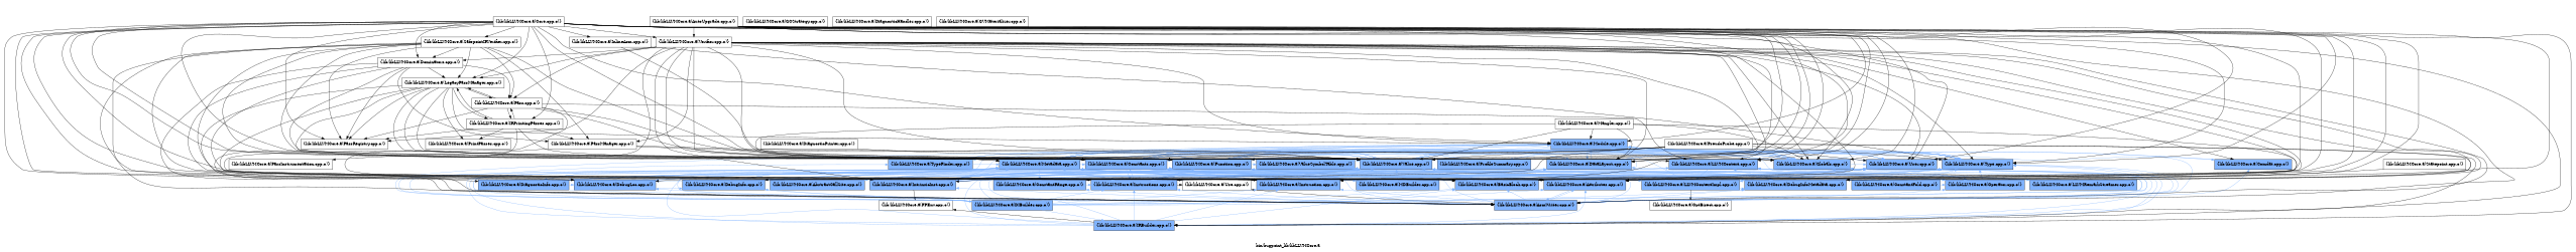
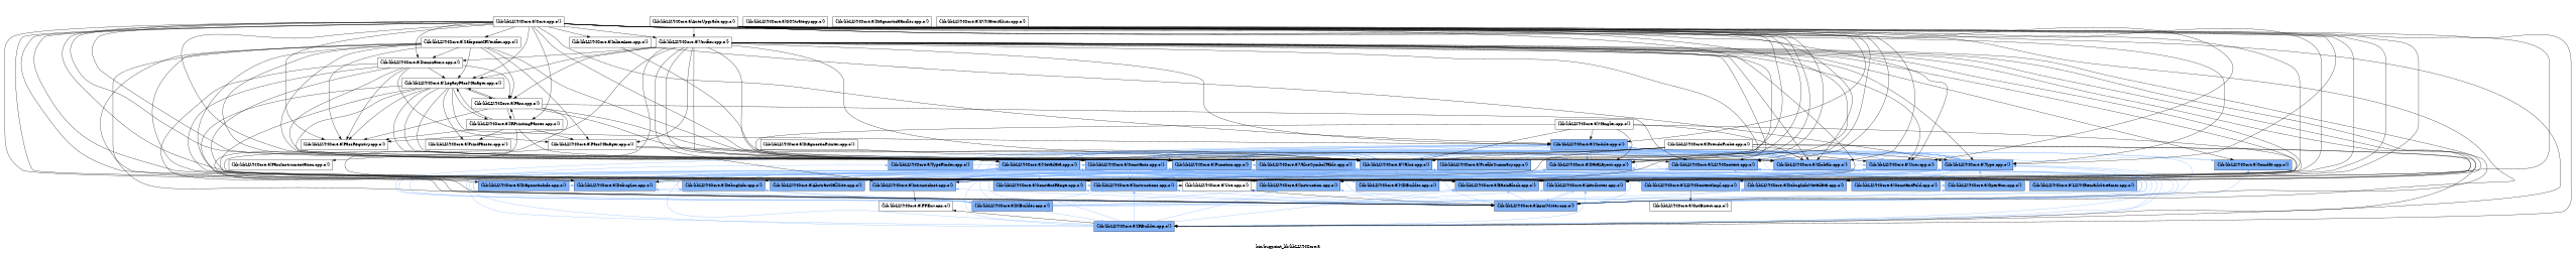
  digraph {
    label="bin/bugpoint_lib/libLLVMCore.a"
    rankdir=TB
    node [fillcolor="0.600000 0.5 1" group=1 shape=box style=filled]
    edge [color="0.600000 0.5 1"]
    n1 [label="{lib/libLLVMCore.a(Module.cpp.o)}"]
    n2 [label="{lib/libLLVMCore.a(LLVMContext.cpp.o)}"]
    n3 [label="{lib/libLLVMCore.a(Metadata.cpp.o)}"]
    n4 [label="{lib/libLLVMCore.a(Comdat.cpp.o)}"]
    n5 [label="{lib/libLLVMCore.a(Constants.cpp.o)}"]
    n6 [label="{lib/libLLVMCore.a(DataLayout.cpp.o)}"]
    n7 [label="{lib/libLLVMCore.a(Function.cpp.o)}"]
    n8 [label="{lib/libLLVMCore.a(Globals.cpp.o)}"]
    n9 [label="{lib/libLLVMCore.a(ProfileSummary.cpp.o)}"]
    n10 [label="{lib/libLLVMCore.a(Type.cpp.o)}"]
    n11 [label="{lib/libLLVMCore.a(TypeFinder.cpp.o)}"]
    n12 [label="{lib/libLLVMCore.a(User.cpp.o)}"]
    n13 [label="{lib/libLLVMCore.a(Value.cpp.o)}"]
    n14 [label="{lib/libLLVMCore.a(ValueSymbolTable.cpp.o)}"]
    n15 [label="{lib/libLLVMCore.a(LLVMContextImpl.cpp.o)}"]
    n16 [label="{lib/libLLVMCore.a(LLVMRemarkStreamer.cpp.o)}"]
    n17 [label="{lib/libLLVMCore.a(DiagnosticInfo.cpp.o)}"]
    n18 [label="{lib/libLLVMCore.a(MDBuilder.cpp.o)}"]
    n19 [label="{lib/libLLVMCore.a(ConstantRange.cpp.o)}"]
    n20 [label="{lib/libLLVMCore.a(DebugInfoMetadata.cpp.o)}"]
    n21 [label="{lib/libLLVMCore.a(DebugLoc.cpp.o)}"]
    n22 [label="{lib/libLLVMCore.a(Instructions.cpp.o)}"]
    n23 [label="{lib/libLLVMCore.a(ConstantFold.cpp.o)}"]
    n24 [label="{lib/libLLVMCore.a(Instruction.cpp.o)}"]
    n25 [label="{lib/libLLVMCore.a(Operator.cpp.o)}"]
    n26 [label="{lib/libLLVMCore.a(IntrinsicInst.cpp.o)}"]
    n27 [label="{lib/libLLVMCore.a(AbstractCallSite.cpp.o)}"]
    n28 [label="{lib/libLLVMCore.a(Attributes.cpp.o)}"]
    n29 [label="{lib/libLLVMCore.a(BasicBlock.cpp.o)}"]
    n30 [group=0 label="{lib/libLLVMCore.a(Use.cpp.o)}" fillcolor="" style=""]
    n31 [label="{lib/libLLVMCore.a(DebugInfo.cpp.o)}"]
    n32 [group=0 label="{lib/libLLVMCore.a(OptBisect.cpp.o)}" fillcolor="" style=""]
    n33 [label="{lib/libLLVMCore.a(AsmWriter.cpp.o)}"]
    n34 [group=0 label="{lib/libLLVMCore.a(FPEnv.cpp.o)}" fillcolor="" style=""]
    n35 [label="{lib/libLLVMCore.a(DIBuilder.cpp.o)}"]
    n36 [label="{lib/libLLVMCore.a(IRBuilder.cpp.o)}"]
    n37 [group=0 label="{lib/libLLVMCore.a(Verifier.cpp.o)}" fillcolor="" style=""]
    n38 [group=0 label="{lib/libLLVMCore.a(LegacyPassManager.cpp.o)}" fillcolor="" style=""]
    n39 [group=0 label="{lib/libLLVMCore.a(Dominators.cpp.o)}" fillcolor="" style=""]
    n40 [group=0 label="{lib/libLLVMCore.a(Pass.cpp.o)}" fillcolor="" style=""]
    n41 [group=0 label="{lib/libLLVMCore.a(PassManager.cpp.o)}" fillcolor="" style=""]
    n42 [group=0 label="{lib/libLLVMCore.a(PassRegistry.cpp.o)}" fillcolor="" style=""]
    n43 [group=0 label="{lib/libLLVMCore.a(IRPrintingPasses.cpp.o)}" fillcolor="" style=""]
    n44 [group=0 label="{lib/libLLVMCore.a(PrintPasses.cpp.o)}" fillcolor="" style=""]
    n45 [group=0 label="{lib/libLLVMCore.a(PassInstrumentation.cpp.o)}" fillcolor="" style=""]
    n46 [group=0 label="{lib/libLLVMCore.a(Core.cpp.o)}" fillcolor="" style=""]
    n47 [group=0 label="{lib/libLLVMCore.a(InlineAsm.cpp.o)}" fillcolor="" style=""]
    n48 [group=0 label="{lib/libLLVMCore.a(SafepointIRVerifier.cpp.o)}" fillcolor="" style=""]
    n49 [group=0 label="{lib/libLLVMCore.a(Mangler.cpp.o)}" fillcolor="" style=""]
    n50 [group=0 label="{lib/libLLVMCore.a(DiagnosticPrinter.cpp.o)}" fillcolor="" style=""]
    n51 [group=0 label="{lib/libLLVMCore.a(GCStrategy.cpp.o)}" fillcolor="" style=""]
    n52 [group=0 label="{lib/libLLVMCore.a(DiagnosticHandler.cpp.o)}" fillcolor="" style=""]
    n53 [group=0 label="{lib/libLLVMCore.a(AutoUpgrade.cpp.o)}" fillcolor="" style=""]
    n54 [group=0 label="{lib/libLLVMCore.a(PseudoProbe.cpp.o)}" fillcolor="" style=""]
-   n55 [group=0 label="{lib/libLLVMCore.a(Statepoint.cpp.o)}" fillcolor="" style=""]
    n56 [group=0 label="{lib/libLLVMCore.a(GVMaterializer.cpp.o)}" fillcolor="" style=""]
    subgraph sub_1 {
      rank=same
      n1
    }
    subgraph sub_2 {
      rank=same
      n2
      n3
      n4
      n5
      n6
      n7
      n8
      n9
      n10
      n11
      n12
      n13
      n14
    }
    subgraph sub_3 {
      rank=same
      n15
      n16
      n17
      n18
      n19
      n20
      n21
      n22
      n23
      n24
      n25
      n26
      n27
      n28
      n29
      n30
      n31
    }
    subgraph sub_4 {
      rank=same
      n32
      n33
      n34
      n35
    }
    subgraph sub_5 {
      rank=same
      n1
    }
    subgraph sub_6 {
      rank=same
      n2
      n3
      n4
      n5
      n6
      n7
      n8
      n9
      n10
      n11
      n12
      n13
      n14
    }
    subgraph sub_7 {
      rank=same
      n15
      n16
      n17
      n18
      n19
      n20
      n21
      n22
      n23
      n24
      n25
      n26
      n27
      n28
      n29
      n30
      n31
    }
    subgraph sub_8 {
      rank=same
      n32
      n33
      n34
      n35
    }
    n1 -> n2
    n1 -> n3
    n1 -> n4
    n1 -> n5
    n1 -> n6
    n1 -> n7
    n1 -> n8
    n1 -> n9
    n1 -> n10
    n1 -> n11
    n1 -> n12
    n1 -> n13
    n1 -> n14
    n2 -> n15
    n2 -> n16
    n2 -> n17
    n3 -> n1
    n3 -> n2
    n3 -> n5
    n3 -> n10
    n3 -> n13
    n3 -> n15
    n3 -> n18
    n3 -> n19
    n3 -> n20
    n3 -> n21
    n4 -> n1
    n5 -> n7
    n5 -> n8
    n5 -> n10
    n5 -> n12
    n5 -> n13
    n5 -> n22
    n5 -> n23
    n5 -> n24
    n5 -> n25
    n6 -> n1
    n6 -> n8
    n6 -> n10
    n7 -> n1
    n7 -> n2
    n7 -> n3
    n7 -> n5
    n7 -> n6
    n7 -> n8
    n7 -> n10
    n7 -> n12
    n7 -> n13
    n7 -> n14
    n7 -> n18
    n7 -> n22
    n7 -> n26
    n7 -> n27
    n7 -> n28
    n7 -> n29
    n8 -> n1
    n8 -> n3
    n8 -> n5
    n8 -> n7
    n8 -> n10
    n8 -> n12
    n8 -> n13
    n8 -> n19
    n9 -> n3
    n9 -> n5
    n9 -> n10
    n10 -> n5
    n11 -> n3
    n11 -> n7
    n11 -> n8
    n12 -> n26
    n12 -> n30 [color=""]
    n13 -> n2
    n13 -> n3
    n13 -> n5
    n13 -> n6
    n13 -> n7
    n13 -> n8
    n13 -> n10
    n13 -> n12
    n13 -> n14
    n13 -> n15
    n13 -> n22
    n13 -> n24
    n13 -> n25
    n13 -> n26
    n13 -> n28
    n13 -> n29
    n13 -> n30 [color=""]
    n13 -> n31
    n14 -> n13
    n15 -> n1
    n15 -> n3
    n15 -> n5
    n15 -> n12
    n15 -> n13
    n15 -> n20
    n15 -> n32 [color=""]
    n16 -> n2
    n16 -> n13
    n16 -> n17
    n17 -> n2
    n17 -> n3
    n17 -> n7
    n17 -> n13
    n17 -> n21
    n17 -> n24
    n17 -> n33
    n18 -> n3
    n18 -> n5
    n18 -> n10
    n18 -> n13
    n19 -> n22
    n20 -> n2
    n20 -> n3
    n20 -> n5
    n20 -> n10
    n20 -> n15
    n21 -> n3
    n21 -> n20
    n21 -> n31
    n22 -> n1
    n22 -> n3
    n22 -> n5
    n22 -> n6
    n22 -> n7
    n22 -> n10
    n22 -> n12
    n22 -> n13
    n22 -> n15
    n22 -> n18
    n22 -> n24
    n22 -> n25
    n22 -> n28
    n22 -> n29
    n22 -> n30 [color=""]
    n23 -> n1
    n23 -> n5
    n23 -> n7
    n23 -> n8
    n23 -> n10
    n23 -> n13
    n23 -> n22
    n23 -> n25
    n24 -> n3
    n24 -> n5
    n24 -> n12
    n24 -> n13
    n24 -> n22
    n24 -> n28
    n24 -> n29
    n25 -> n5
    n25 -> n6
    n25 -> n10
    n26 -> n1
    n26 -> n3
    n26 -> n5
    n26 -> n6
    n26 -> n7
    n26 -> n10
    n26 -> n12
    n26 -> n13
    n26 -> n20
    n26 -> n22
    n26 -> n24
    n26 -> n25
    n26 -> n29
    n26 -> n34 [color=""]
    n27 -> n3
    n27 -> n5
    n27 -> n12
    n27 -> n22
    n28 -> n7
    n28 -> n33
    n29 -> n3
    n29 -> n5
    n29 -> n10
    n29 -> n12
    n29 -> n13
    n29 -> n14
    n29 -> n22
    n29 -> n24
    n31 -> n1
    n31 -> n3
    n31 -> n7
    n31 -> n13
    n31 -> n20
    n31 -> n21
    n31 -> n24
    n31 -> n35
    n33 -> n1
    n33 -> n2
    n33 -> n3
    n33 -> n4
    n33 -> n5
    n33 -> n7
    n33 -> n8
    n33 -> n10
    n33 -> n11
    n33 -> n12
    n33 -> n13
    n33 -> n19
    n33 -> n20
    n33 -> n22
    n33 -> n24
    n33 -> n25
    n33 -> n26
    n33 -> n28
    n33 -> n29
    n33 -> n30 [color=""]
    n35 -> n1
    n35 -> n3
    n35 -> n5
    n35 -> n7
    n35 -> n10
    n35 -> n12
    n35 -> n13
    n35 -> n20
    n35 -> n21
    n35 -> n22
    n35 -> n24
    n35 -> n28
    n35 -> n29
    n35 -> n31
    n35 -> n36
    n36 -> n3
    n36 -> n5
    n36 -> n6
    n36 -> n7
    n36 -> n8
    n36 -> n10
    n36 -> n12
    n36 -> n13
    n36 -> n22
    n36 -> n24
    n36 -> n28
    n36 -> n29
    n36 -> n34 [color=""]
    n37 -> n1 [color=""]
    n37 -> n2 [color=""]
    n37 -> n3 [color=""]
    n37 -> n4 [color=""]
    n37 -> n5 [color=""]
-   n37 -> n6 [color=""]
+   n37 -> n15 [color=""]
    n37 -> n7 [color=""]
    n37 -> n8 [color=""]
    n37 -> n10 [color=""]
    n37 -> n12 [color=""]
    n37 -> n13 [color=""]
    n37 -> n19 [color=""]
    n37 -> n20 [color=""]
    n37 -> n21 [color=""]
    n37 -> n22 [color=""]
    n37 -> n24 [color=""]
    n37 -> n26 [color=""]
    n37 -> n28 [color=""]
    n37 -> n29 [color=""]
    n37 -> n33 [color=""]
    n37 -> n38 [color=""]
    n37 -> n39 [color=""]
    n37 -> n40 [color=""]
    n37 -> n41 [color=""]
    n37 -> n42 [color=""]
    n38 -> n1 [color=""]
    n38 -> n2 [color=""]
    n38 -> n7 [color=""]
    n38 -> n8 [color=""]
    n38 -> n13 [color=""]
    n38 -> n17 [color=""]
    n38 -> n33 [color=""]
    n38 -> n40 [color=""]
    n38 -> n42 [color=""]
    n38 -> n43 [color=""]
    n38 -> n44 [color=""]
    n39 -> n13 [color=""]
    n39 -> n24 [color=""]
    n39 -> n29 [color=""]
    n39 -> n33 [color=""]
    n39 -> n38 [color=""]
    n39 -> n40 [color=""]
    n39 -> n41 [color=""]
    n39 -> n42 [color=""]
    n40 -> n2 [color=""]
    n40 -> n7 [color=""]
    n40 -> n13 [color=""]
    n40 -> n28 [color=""]
    n40 -> n38 [color=""]
    n40 -> n42 [color=""]
    n40 -> n43 [color=""]
    n41 -> n8 [color=""]
    n41 -> n13 [color=""]
    n41 -> n45 [color=""]
    n43 -> n13 [color=""]
    n43 -> n33 [color=""]
    n43 -> n38 [color=""]
    n43 -> n40 [color=""]
    n43 -> n41 [color=""]
    n43 -> n42 [color=""]
    n43 -> n44 [color=""]
    n46 -> n1 [color=""]
    n46 -> n2 [color=""]
    n46 -> n3 [color=""]
    n46 -> n5 [color=""]
    n46 -> n6 [color=""]
    n46 -> n7 [color=""]
    n46 -> n8 [color=""]
    n46 -> n10 [color=""]
    n46 -> n12 [color=""]
    n46 -> n13 [color=""]
    n46 -> n21 [color=""]
    n46 -> n22 [color=""]
    n46 -> n24 [color=""]
    n46 -> n28 [color=""]
    n46 -> n29 [color=""]
    n46 -> n33 [color=""]
    n46 -> n36 [color=""]
    n46 -> n37 [color=""]
    n46 -> n38 [color=""]
    n46 -> n39 [color=""]
    n46 -> n42 [color=""]
    n46 -> n43 [color=""]
    n46 -> n47 [color=""]
    n46 -> n48 [color=""]
    n47 -> n10 [color=""]
    n47 -> n13 [color=""]
    n48 -> n5 [color=""]
    n48 -> n7 [color=""]
    n48 -> n13 [color=""]
    n48 -> n24 [color=""]
    n48 -> n29 [color=""]
    n48 -> n30 [color=""]
    n48 -> n33 [color=""]
    n48 -> n38 [color=""]
    n48 -> n39 [color=""]
    n48 -> n40 [color=""]
    n48 -> n41 [color=""]
    n48 -> n42 [color=""]
    n49 -> n1 [color=""]
    n49 -> n6 [color=""]
    n49 -> n7 [color=""]
    n49 -> n8 [color=""]
    n49 -> n13 [color=""]
    n49 -> n28 [color=""]
    n50 -> n13 [color=""]
    n53 -> n1 [color=""]
    n53 -> n2 [color=""]
    n53 -> n3 [color=""]
    n53 -> n5 [color=""]
    n53 -> n6 [color=""]
    n53 -> n7 [color=""]
    n53 -> n8 [color=""]
    n53 -> n10 [color=""]
    n53 -> n12 [color=""]
    n53 -> n13 [color=""]
    n53 -> n22 [color=""]
    n53 -> n24 [color=""]
    n53 -> n26 [color=""]
    n53 -> n28 [color=""]
    n53 -> n29 [color=""]
    n53 -> n31 [color=""]
    n53 -> n36 [color=""]
    n53 -> n37 [color=""]
    n54 -> n3 [color=""]
    n54 -> n5 [color=""]
    n54 -> n10 [color=""]
    n54 -> n12 [color=""]
    n54 -> n13 [color=""]
    n54 -> n20 [color=""]
    n54 -> n21 [color=""]
    n54 -> n36 [color=""]
-   n55 -> n28 [color=""]
  }
